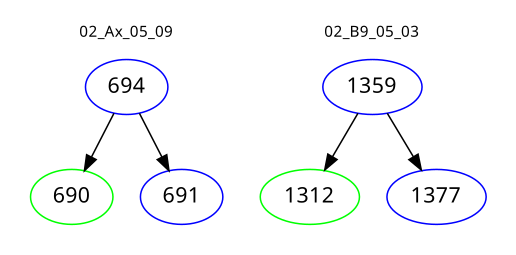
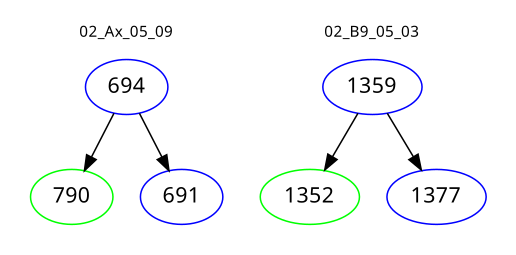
  digraph {
    fontname="Noto Sans"
    node [color=blue fontname="Noto Sans"]
    edge [color=black fontname="Noto Sans"]
    n1 [label=694]
-   n2 [color=green label=690]
+   n2 [color=green label=790]
    n3 [label=691]
    n4 [label=1359]
-   n5 [color=green label=1312]
+   n5 [color=green label=1352]
    n6 [label=1377]
    subgraph cluster_1 {
      color=white
      fontsize=10
      label="02_Ax_05_09"
      n1
      n2
      n3
    }
    subgraph cluster_2 {
      color=white
      fontsize=10
      label="02_B9_05_03"
      n4
      n5
      n6
    }
    n1 -> n2
    n1 -> n3
    n4 -> n5
    n4 -> n6
  }
